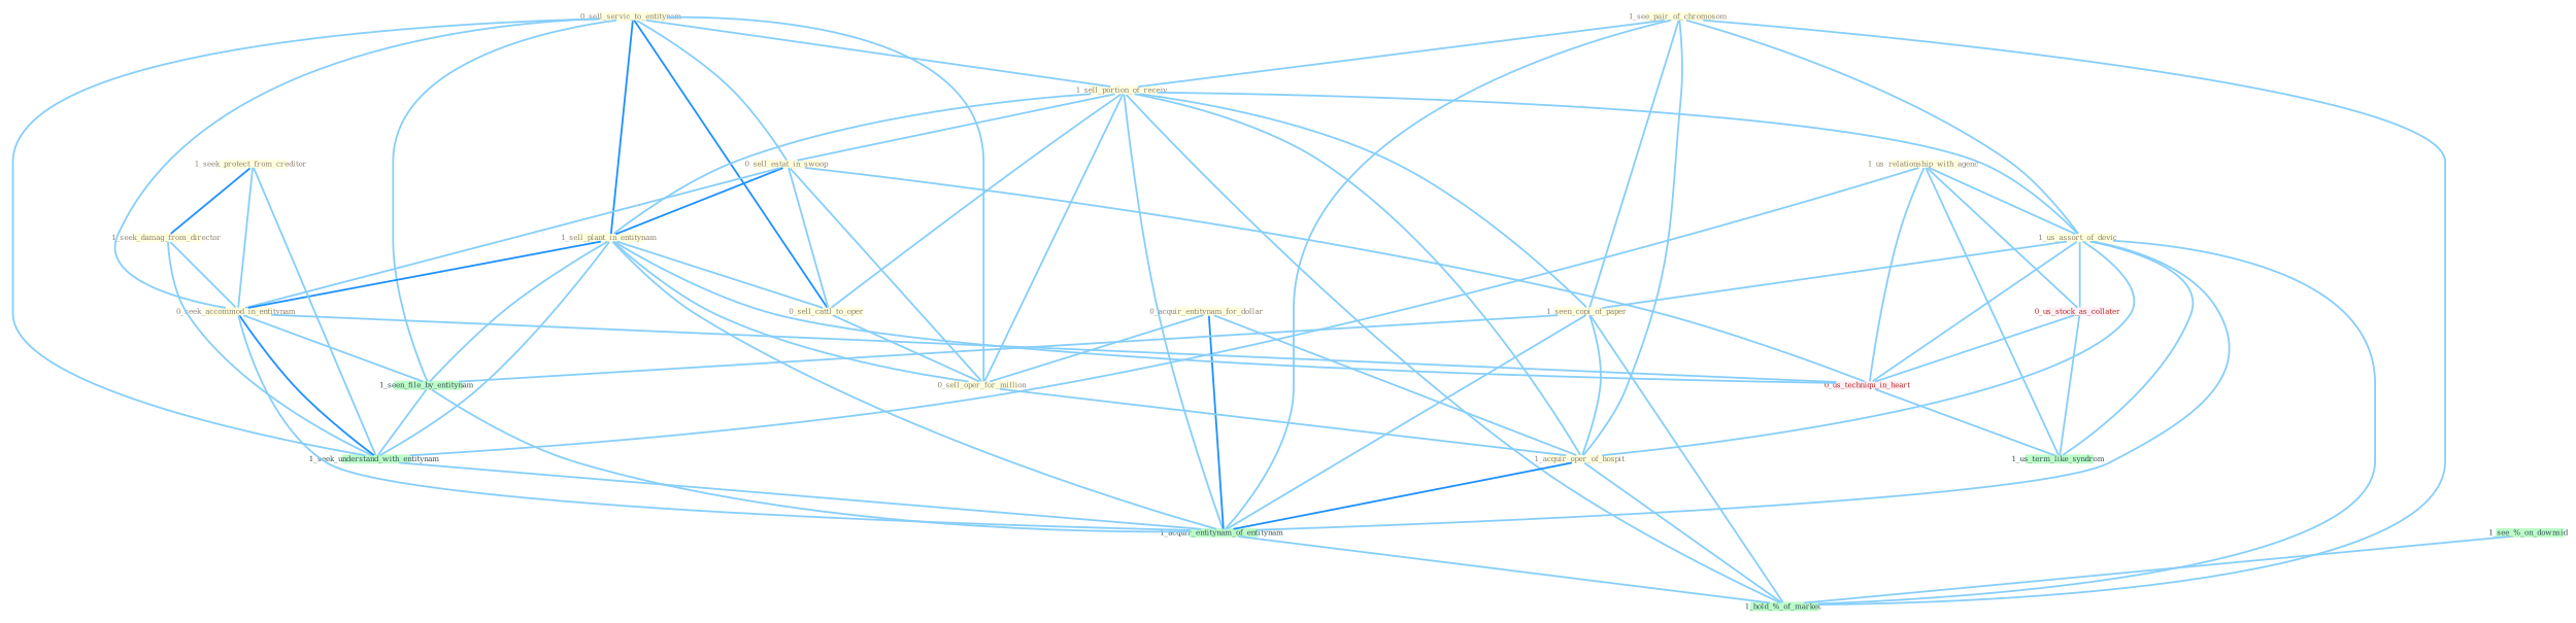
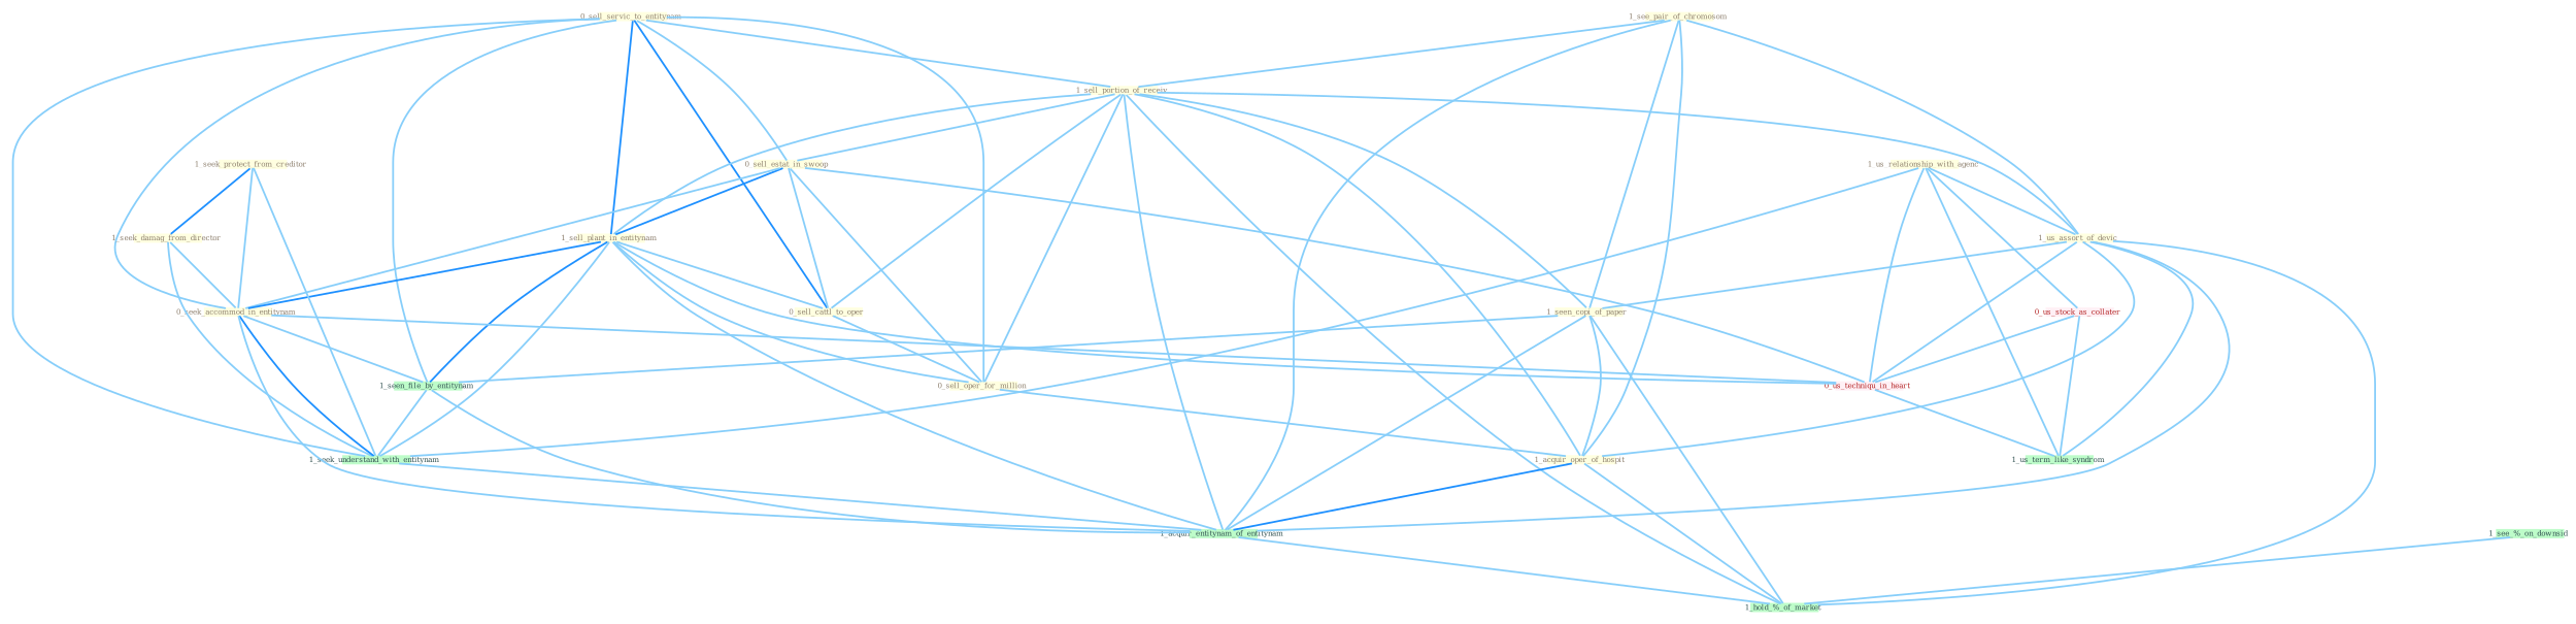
  graph {
    node [color="#ffffe0" fixedsize=true fontcolor="#8b7d6b" fontsize=4 shape=polygon style=filled]
    edge [color="#87cefa" w=1]
    "0_sell_servic_to_entitynam " [height=.06 width=.5]
    "1_see_pair_of_chromosom " [height=.06 width=.5]
    "1_sell_portion_of_receiv " [height=.06 width=.5]
    "1_us_relationship_with_agenc " [height=.06 width=.5]
-   "0_acquir_entitynam_for_dollar " [height=.06 width=.5]
    "0_sell_estat_in_swoop " [height=.06 width=.5]
    "1_us_assort_of_devic " [height=.06 width=.5]
    "1_sell_plant_in_entitynam " [height=.06 width=.5]
    "0_sell_cattl_to_oper " [height=.06 width=.5]
    "0_sell_oper_for_million " [height=.06 width=.5]
    "1_seek_protect_from_creditor " [height=.06 width=.5]
    "1_seek_damag_from_director " [height=.06 width=.5]
    "1_seen_copi_of_paper " [height=.06 width=.5]
    "0_seek_accommod_in_entitynam " [height=.06 width=.5]
    "1_acquir_oper_of_hospit " [height=.06 width=.5]
    "0_us_stock_as_collater " [color="#fff0f5" fontcolor="#b22222" height=.06 width=.5]
    "0_us_techniqu_in_heart " [color="#fff0f5" fontcolor="#b22222" height=.06 width=.5]
    "1_seen_file_by_entitynam " [color="#BDFCC9" fontcolor="#2f4f4f" height=.06 width=.5]
    "1_seek_understand_with_entitynam " [color="#BDFCC9" fontcolor="#2f4f4f" height=.06 width=.5]
    "1_acquir_entitynam_of_entitynam " [color="#BDFCC9" fontcolor="#2f4f4f" height=.06 width=.5]
    "1_hold_%_of_market " [color="#BDFCC9" fontcolor="#2f4f4f" height=.06 width=.5]
    "1_us_term_like_syndrom " [color="#BDFCC9" fontcolor="#2f4f4f" height=.06 width=.5]
    "1_see_%_on_downsid " [color="#BDFCC9" fontcolor="#2f4f4f" height=.06 width=.5]
    subgraph sub_1 {
      "0_sell_servic_to_entitynam "
      "1_see_pair_of_chromosom "
      "1_sell_portion_of_receiv "
      "1_us_relationship_with_agenc "
-     "0_acquir_entitynam_for_dollar "
      "0_sell_estat_in_swoop "
      "1_us_assort_of_devic "
      "1_sell_plant_in_entitynam "
      "0_sell_cattl_to_oper "
      "0_sell_oper_for_million "
      "1_seek_protect_from_creditor "
      "1_seek_damag_from_director "
      "1_seen_copi_of_paper "
      "0_seek_accommod_in_entitynam "
      "1_acquir_oper_of_hospit "
    }
    subgraph sub_2 {
      "0_us_stock_as_collater "
      "0_us_techniqu_in_heart "
    }
    "0_sell_servic_to_entitynam " -- "1_sell_portion_of_receiv "
    "0_sell_servic_to_entitynam " -- "0_sell_estat_in_swoop "
    "0_sell_servic_to_entitynam " -- "1_sell_plant_in_entitynam " [color="#1e90ff" w=2]
    "0_sell_servic_to_entitynam " -- "0_sell_cattl_to_oper " [color="#1e90ff" w=2]
    "0_sell_servic_to_entitynam " -- "0_sell_oper_for_million "
    "0_sell_servic_to_entitynam " -- "0_seek_accommod_in_entitynam "
    "0_sell_servic_to_entitynam " -- "1_seen_file_by_entitynam "
    "0_sell_servic_to_entitynam " -- "1_seek_understand_with_entitynam "
    "1_see_pair_of_chromosom " -- "1_sell_portion_of_receiv "
    "1_see_pair_of_chromosom " -- "1_us_assort_of_devic "
    "1_see_pair_of_chromosom " -- "1_seen_copi_of_paper "
    "1_see_pair_of_chromosom " -- "1_acquir_oper_of_hospit "
    "1_see_pair_of_chromosom " -- "1_acquir_entitynam_of_entitynam "
-   "1_see_pair_of_chromosom " -- "1_hold_%_of_market "
    "1_sell_portion_of_receiv " -- "0_sell_estat_in_swoop "
    "1_sell_portion_of_receiv " -- "1_us_assort_of_devic "
    "1_sell_portion_of_receiv " -- "1_sell_plant_in_entitynam "
    "1_sell_portion_of_receiv " -- "0_sell_cattl_to_oper "
    "1_sell_portion_of_receiv " -- "0_sell_oper_for_million "
    "1_sell_portion_of_receiv " -- "1_seen_copi_of_paper "
    "1_sell_portion_of_receiv " -- "1_acquir_oper_of_hospit "
    "1_sell_portion_of_receiv " -- "1_acquir_entitynam_of_entitynam "
    "1_sell_portion_of_receiv " -- "1_hold_%_of_market "
    "1_us_relationship_with_agenc " -- "1_us_assort_of_devic "
    "1_us_relationship_with_agenc " -- "0_us_stock_as_collater "
    "1_us_relationship_with_agenc " -- "0_us_techniqu_in_heart "
    "1_us_relationship_with_agenc " -- "1_seek_understand_with_entitynam "
    "1_us_relationship_with_agenc " -- "1_us_term_like_syndrom "
-   "0_acquir_entitynam_for_dollar " -- "0_sell_oper_for_million "
-   "0_acquir_entitynam_for_dollar " -- "1_acquir_oper_of_hospit "
-   "0_acquir_entitynam_for_dollar " -- "1_acquir_entitynam_of_entitynam " [color="#1e90ff" w=2]
    "0_sell_estat_in_swoop " -- "1_sell_plant_in_entitynam " [color="#1e90ff" w=2]
    "0_sell_estat_in_swoop " -- "0_sell_cattl_to_oper "
    "0_sell_estat_in_swoop " -- "0_sell_oper_for_million "
    "0_sell_estat_in_swoop " -- "0_seek_accommod_in_entitynam "
    "0_sell_estat_in_swoop " -- "0_us_techniqu_in_heart "
    "1_us_assort_of_devic " -- "1_seen_copi_of_paper "
    "1_us_assort_of_devic " -- "1_acquir_oper_of_hospit "
-   "1_us_assort_of_devic " -- "0_us_stock_as_collater "
    "1_us_assort_of_devic " -- "0_us_techniqu_in_heart "
    "1_us_assort_of_devic " -- "1_acquir_entitynam_of_entitynam "
    "1_us_assort_of_devic " -- "1_hold_%_of_market "
    "1_us_assort_of_devic " -- "1_us_term_like_syndrom "
    "1_sell_plant_in_entitynam " -- "0_sell_cattl_to_oper "
    "1_sell_plant_in_entitynam " -- "0_sell_oper_for_million "
    "1_sell_plant_in_entitynam " -- "0_seek_accommod_in_entitynam " [color="#1e90ff" w=2]
    "1_sell_plant_in_entitynam " -- "0_us_techniqu_in_heart "
-   "1_sell_plant_in_entitynam " -- "1_seen_file_by_entitynam "
+   "1_sell_plant_in_entitynam " -- "1_seen_file_by_entitynam " [color="#1e90ff"]
    "1_sell_plant_in_entitynam " -- "1_seek_understand_with_entitynam "
    "1_sell_plant_in_entitynam " -- "1_acquir_entitynam_of_entitynam "
    "0_sell_cattl_to_oper " -- "0_sell_oper_for_million "
    "0_sell_oper_for_million " -- "1_acquir_oper_of_hospit "
    "1_seek_protect_from_creditor " -- "1_seek_damag_from_director " [color="#1e90ff" w=2]
    "1_seek_protect_from_creditor " -- "0_seek_accommod_in_entitynam "
    "1_seek_protect_from_creditor " -- "1_seek_understand_with_entitynam "
    "1_seek_damag_from_director " -- "0_seek_accommod_in_entitynam "
    "1_seek_damag_from_director " -- "1_seek_understand_with_entitynam "
    "1_seen_copi_of_paper " -- "1_acquir_oper_of_hospit "
    "1_seen_copi_of_paper " -- "1_seen_file_by_entitynam "
    "1_seen_copi_of_paper " -- "1_acquir_entitynam_of_entitynam "
    "1_seen_copi_of_paper " -- "1_hold_%_of_market "
    "0_seek_accommod_in_entitynam " -- "0_us_techniqu_in_heart "
    "0_seek_accommod_in_entitynam " -- "1_seen_file_by_entitynam "
    "0_seek_accommod_in_entitynam " -- "1_seek_understand_with_entitynam " [color="#1e90ff" w=2]
    "0_seek_accommod_in_entitynam " -- "1_acquir_entitynam_of_entitynam "
    "1_acquir_oper_of_hospit " -- "1_acquir_entitynam_of_entitynam " [color="#1e90ff" w=2]
    "1_acquir_oper_of_hospit " -- "1_hold_%_of_market "
    "0_us_stock_as_collater " -- "0_us_techniqu_in_heart "
    "0_us_stock_as_collater " -- "1_us_term_like_syndrom "
    "0_us_techniqu_in_heart " -- "1_us_term_like_syndrom "
    "1_seen_file_by_entitynam " -- "1_seek_understand_with_entitynam "
    "1_seen_file_by_entitynam " -- "1_acquir_entitynam_of_entitynam "
    "1_seek_understand_with_entitynam " -- "1_acquir_entitynam_of_entitynam "
    "1_acquir_entitynam_of_entitynam " -- "1_hold_%_of_market "
    "1_see_%_on_downsid " -- "1_hold_%_of_market "
  }
